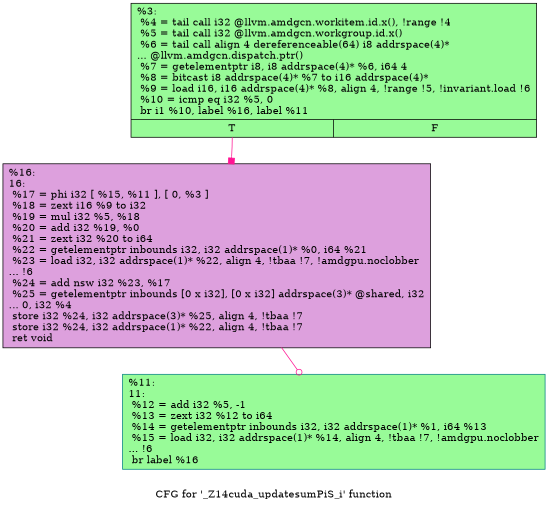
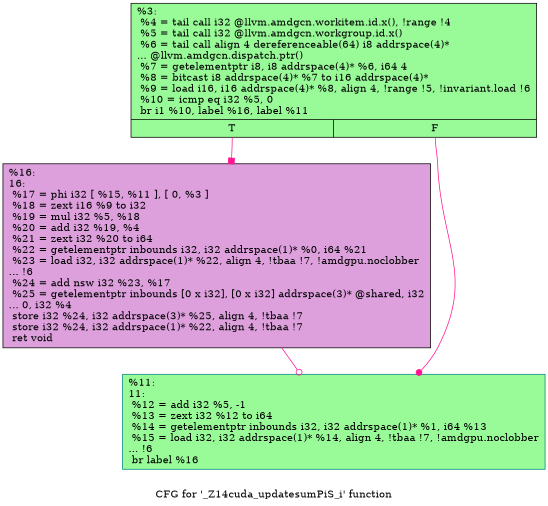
  digraph {
    label="CFG for '_Z14cuda_updatesumPiS_i' function"
    node [color=black fillcolor=palegreen shape=record style=filled]
    edge [color=deeppink]
    n1 [label="{%3:\l  %4 = tail call i32 @llvm.amdgcn.workitem.id.x(), !range !4\l  %5 = tail call i32 @llvm.amdgcn.workgroup.id.x()\l  %6 = tail call align 4 dereferenceable(64) i8 addrspace(4)*\l... @llvm.amdgcn.dispatch.ptr()\l  %7 = getelementptr i8, i8 addrspace(4)* %6, i64 4\l  %8 = bitcast i8 addrspace(4)* %7 to i16 addrspace(4)*\l  %9 = load i16, i16 addrspace(4)* %8, align 4, !range !5, !invariant.load !6\l  %10 = icmp eq i32 %5, 0\l  br i1 %10, label %16, label %11\l|{<s0>T|<s1>F}}"]
-   n2 [fillcolor=plum label="{%16:\l16:                                               \l  %17 = phi i32 [ %15, %11 ], [ 0, %3 ]\l  %18 = zext i16 %9 to i32\l  %19 = mul i32 %5, %18\l  %20 = add i32 %19, %0\l  %21 = zext i32 %20 to i64\l  %22 = getelementptr inbounds i32, i32 addrspace(1)* %0, i64 %21\l  %23 = load i32, i32 addrspace(1)* %22, align 4, !tbaa !7, !amdgpu.noclobber\l... !6\l  %24 = add nsw i32 %23, %17\l  %25 = getelementptr inbounds [0 x i32], [0 x i32] addrspace(3)* @shared, i32\l... 0, i32 %4\l  store i32 %24, i32 addrspace(3)* %25, align 4, !tbaa !7\l  store i32 %24, i32 addrspace(1)* %22, align 4, !tbaa !7\l  ret void\l}"]
+   n2 [fillcolor=plum label="{%16:\l16:                                               \l  %17 = phi i32 [ %15, %11 ], [ 0, %3 ]\l  %18 = zext i16 %9 to i32\l  %19 = mul i32 %5, %18\l  %20 = add i32 %19, %4\l  %21 = zext i32 %20 to i64\l  %22 = getelementptr inbounds i32, i32 addrspace(1)* %0, i64 %21\l  %23 = load i32, i32 addrspace(1)* %22, align 4, !tbaa !7, !amdgpu.noclobber\l... !6\l  %24 = add nsw i32 %23, %17\l  %25 = getelementptr inbounds [0 x i32], [0 x i32] addrspace(3)* @shared, i32\l... 0, i32 %4\l  store i32 %24, i32 addrspace(3)* %25, align 4, !tbaa !7\l  store i32 %24, i32 addrspace(1)* %22, align 4, !tbaa !7\l  ret void\l}"]
    n3 [color=teal label="{%11:\l11:                                               \l  %12 = add i32 %5, -1\l  %13 = zext i32 %12 to i64\l  %14 = getelementptr inbounds i32, i32 addrspace(1)* %1, i64 %13\l  %15 = load i32, i32 addrspace(1)* %14, align 4, !tbaa !7, !amdgpu.noclobber\l... !6\l  br label %16\l}"]
    n1 -> n2 [arrowhead=box tailport=s0]
+   n1 -> n3 [arrowhead=dot tailport=s1]
    n2 -> n3 [arrowhead=odot]
  }
